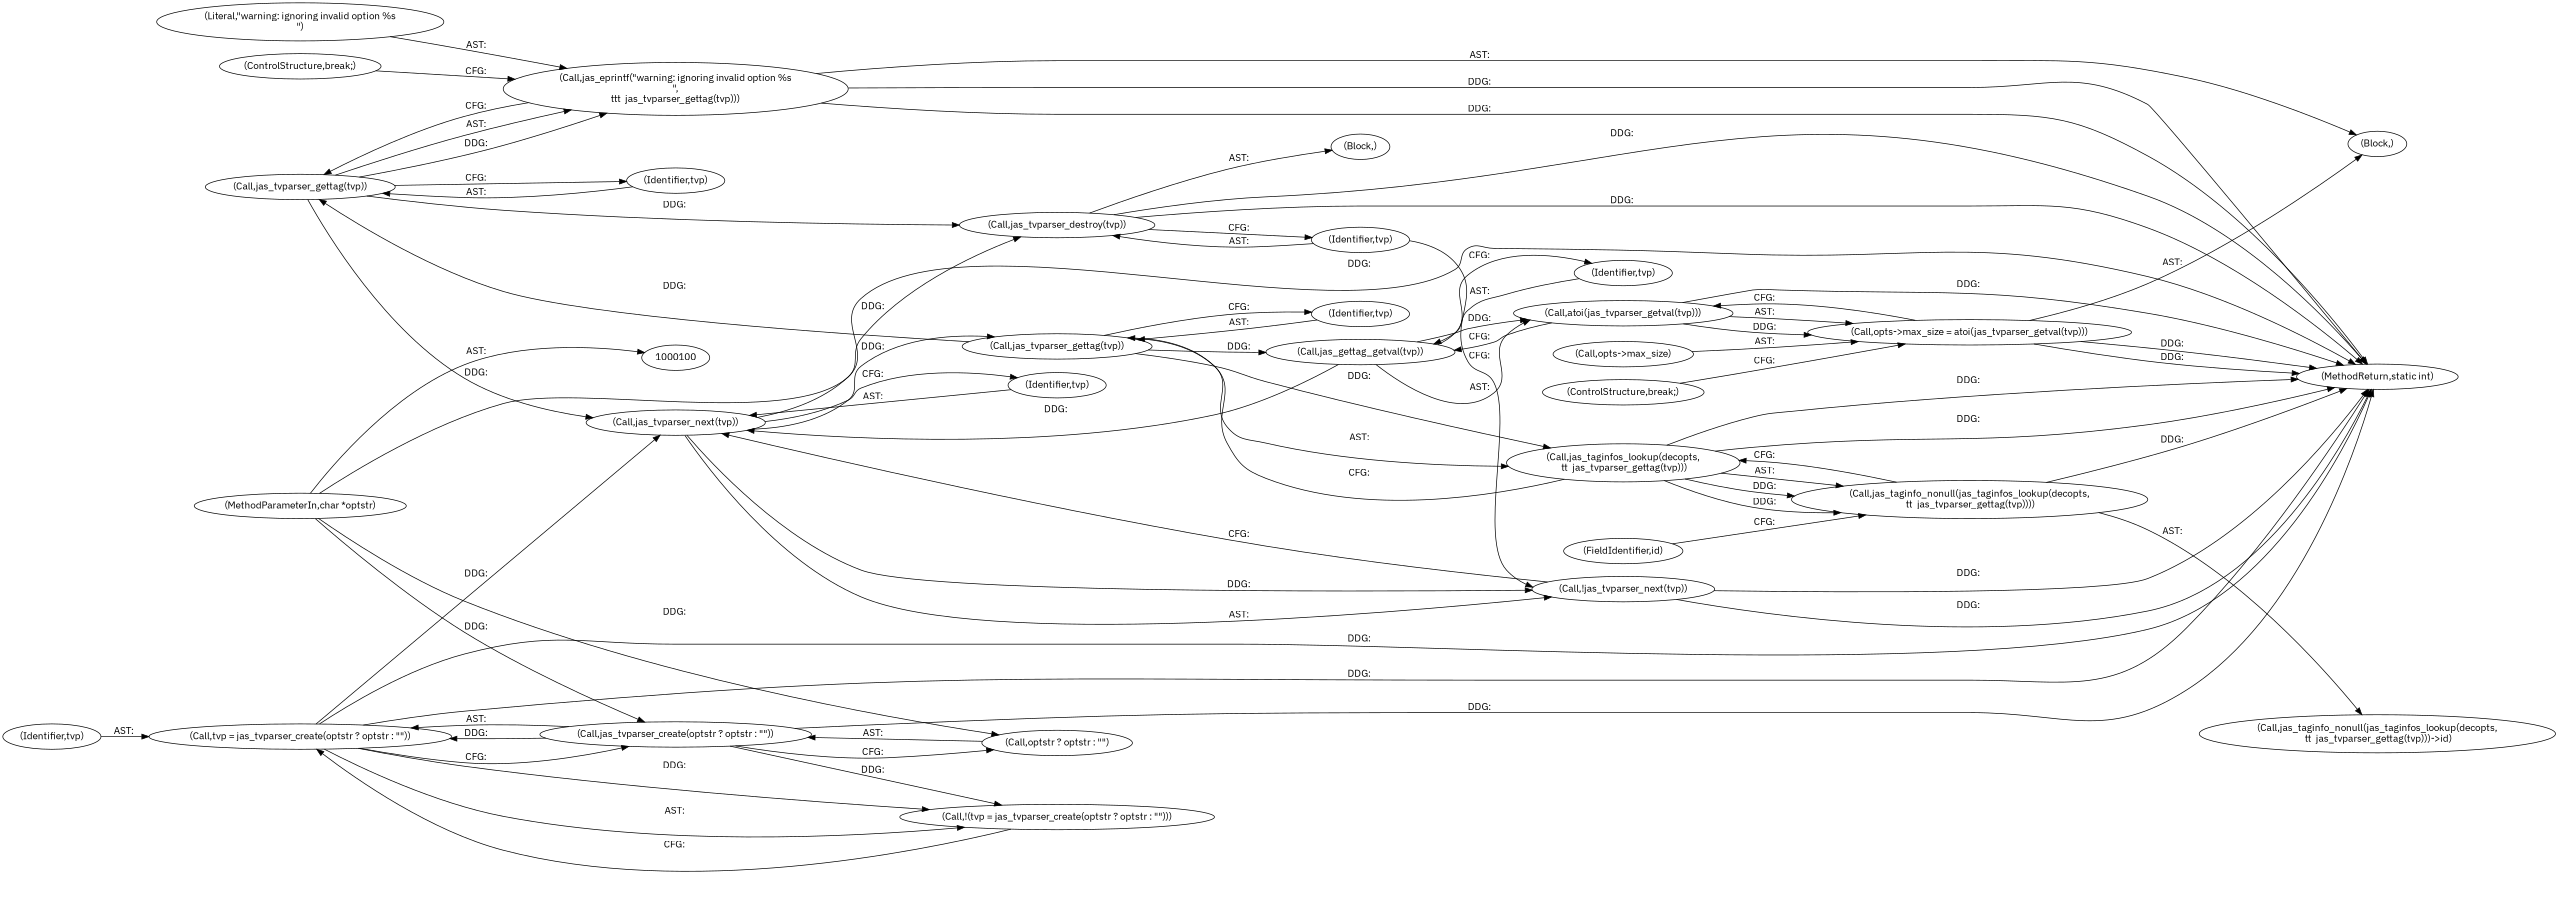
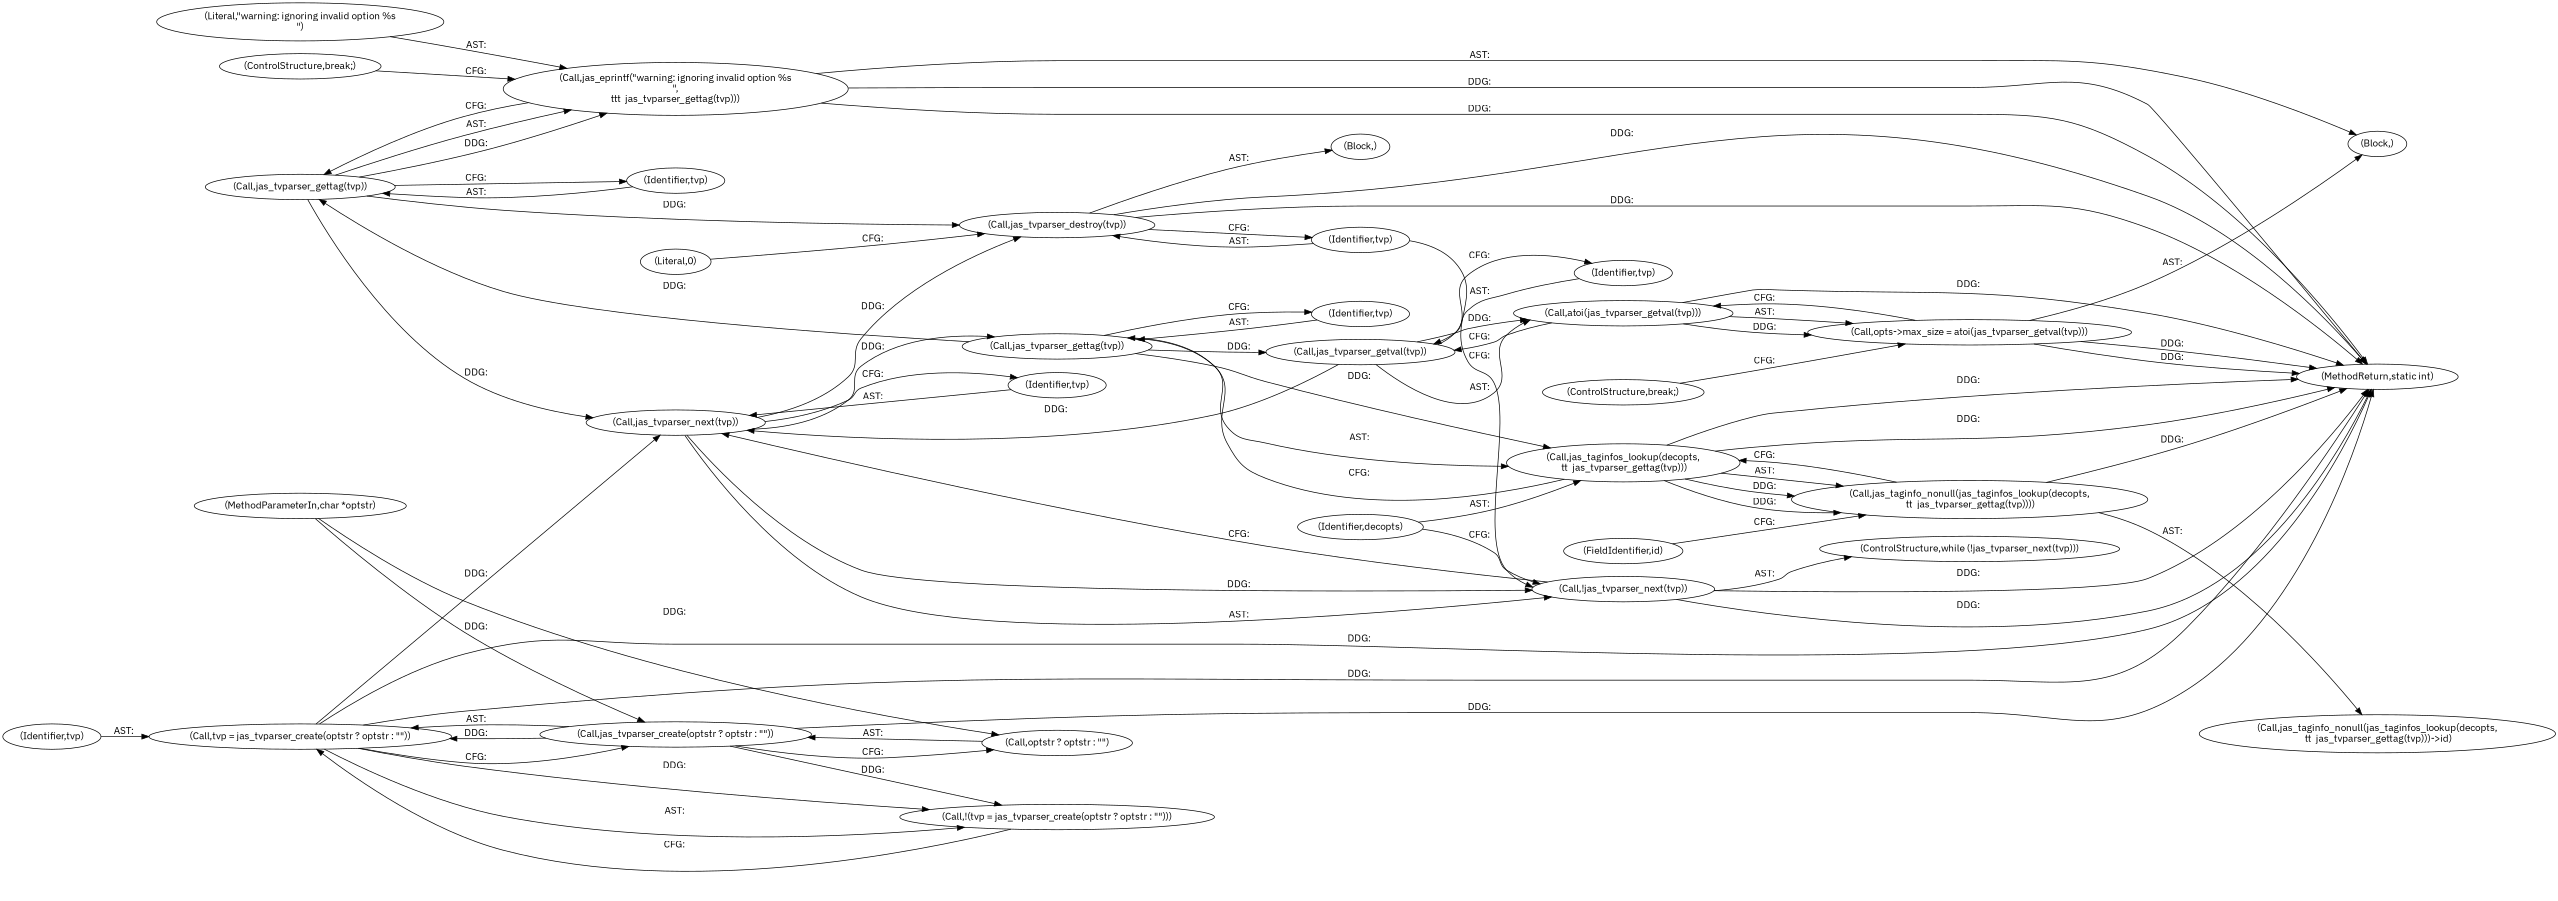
  digraph {
    fontname="IBM Plex Sans"
    rankdir=LR
    node [fontname="IBM Plex Sans"]
    edge [fontname="IBM Plex Sans"]
    n1 [label="(Call,jas_tvparser_gettag(tvp))"]
    n2 [label="(Call,jas_tvparser_next(tvp))"]
    n3 [label="(Call,jas_tvparser_destroy(tvp))"]
    n4 [label="(Call,jas_eprintf(\"warning: ignoring invalid option %s\n\",\n\t\t\t  jas_tvparser_gettag(tvp)))"]
    n5 [label="(Identifier,tvp)"]
    n6 [label="(Call,jas_tvparser_gettag(tvp))"]
    n7 [label="(Call,!jas_tvparser_next(tvp))"]
    n8 [label="(Identifier,tvp)"]
    n9 [label="(MethodReturn,static int)"]
    n10 [label="(Block,)"]
    n11 [label="(Identifier,tvp)"]
    n12 [label="(Block,)"]
-   n13 [label="(Call,jas_gettag_getval(tvp))"]
+   n13 [label="(Call,jas_tvparser_getval(tvp))"]
    n14 [label="(Call,jas_taginfos_lookup(decopts,\n \t\t  jas_tvparser_gettag(tvp)))"]
    n15 [label="(Identifier,tvp)"]
    n16 [label="(Call,atoi(jas_tvparser_getval(tvp)))"]
    n17 [label="(Identifier,tvp)"]
    n18 [label="(Call,jas_taginfo_nonull(jas_taginfos_lookup(decopts,\n \t\t  jas_tvparser_gettag(tvp))))"]
+   n19 [label="(ControlStructure,while (!jas_tvparser_next(tvp)))"]
    n20 [label="(Call,opts->max_size = atoi(jas_tvparser_getval(tvp)))"]
    n21 [label="(Call,tvp = jas_tvparser_create(optstr ? optstr : \"\"))"]
    n22 [label="(Call,jas_tvparser_create(optstr ? optstr : \"\"))"]
    n23 [label="(Call,!(tvp = jas_tvparser_create(optstr ? optstr : \"\")))"]
    n24 [label="(Call,optstr ? optstr : \"\")"]
    n25 [label="(MethodParameterIn,char *optstr)"]
-   1000100
    n27 [label="(Call,jas_taginfo_nonull(jas_taginfos_lookup(decopts,\n \t\t  jas_tvparser_gettag(tvp)))->id)"]
    n28 [label="(Literal,\"warning: ignoring invalid option %s\n\")"]
+   n29 [label="(Literal,0)"]
    n30 [label="(Identifier,tvp)"]
-   n31 [label="(Call,opts->max_size)"]
    n32 [label="(ControlStructure,break;)"]
    n33 [label="(ControlStructure,break;)"]
    n34 [label="(FieldIdentifier,id)"]
+   n35 [label="(Identifier,decopts)"]
    n1 -> n2 [label="DDG: "]
    n1 -> n3 [label="DDG: "]
    n1 -> n4 [label="AST: "]
    n1 -> n4 [label="DDG: "]
    n1 -> n5 [label="CFG: "]
    n2 -> n3 [label="DDG: "]
    n2 -> n6 [label="DDG: "]
    n2 -> n7 [label="AST: "]
    n2 -> n7 [label="DDG: "]
    n2 -> n8 [label="CFG: "]
    n3 -> n9 [label="DDG: "]
    n3 -> n9 [label="DDG: "]
    n3 -> n10 [label="AST: "]
    n3 -> n11 [label="CFG: "]
    n4 -> n1 [label="CFG: "]
    n4 -> n9 [label="DDG: "]
    n4 -> n9 [label="DDG: "]
    n4 -> n12 [label="AST: "]
    n5 -> n1 [label="AST: "]
    n6 -> n1 [label="DDG: "]
    n6 -> n13 [label="DDG: "]
    n6 -> n14 [label="AST: "]
    n6 -> n14 [label="DDG: "]
    n6 -> n15 [label="CFG: "]
    n7 -> n2 [label="CFG: "]
    n7 -> n9 [label="DDG: "]
    n7 -> n9 [label="DDG: "]
+   n7 -> n19 [label="AST: "]
    n8 -> n2 [label="AST: "]
    n11 -> n3 [label="AST: "]
    n11 -> n7 [label="CFG: "]
    n13 -> n2 [label="DDG: "]
    n13 -> n16 [label="AST: "]
    n13 -> n16 [label="DDG: "]
    n13 -> n17 [label="CFG: "]
    n14 -> n6 [label="CFG: "]
    n14 -> n9 [label="DDG: "]
    n14 -> n9 [label="DDG: "]
    n14 -> n18 [label="AST: "]
    n14 -> n18 [label="DDG: "]
    n14 -> n18 [label="DDG: "]
    n15 -> n6 [label="AST: "]
    n16 -> n9 [label="DDG: "]
    n16 -> n13 [label="CFG: "]
    n16 -> n20 [label="AST: "]
    n16 -> n20 [label="DDG: "]
    n17 -> n13 [label="AST: "]
    n18 -> n9 [label="DDG: "]
    n18 -> n14 [label="CFG: "]
    n18 -> n27 [label="AST: "]
    n20 -> n9 [label="DDG: "]
    n20 -> n9 [label="DDG: "]
    n20 -> n12 [label="AST: "]
    n20 -> n16 [label="CFG: "]
    n21 -> n2 [label="DDG: "]
    n21 -> n9 [label="DDG: "]
    n21 -> n9 [label="DDG: "]
    n21 -> n22 [label="CFG: "]
    n21 -> n23 [label="AST: "]
    n21 -> n23 [label="DDG: "]
    n22 -> n9 [label="DDG: "]
    n22 -> n21 [label="AST: "]
    n22 -> n21 [label="DDG: "]
    n22 -> n23 [label="DDG: "]
    n22 -> n24 [label="CFG: "]
    n23 -> n21 [label="CFG: "]
    n24 -> n22 [label="AST: "]
-   n25 -> n9 [label="DDG: "]
    n25 -> n22 [label="DDG: "]
    n25 -> n24 [label="DDG: "]
-   n25 -> 1000100 [label="AST: "]
    n28 -> n4 [label="AST: "]
+   n29 -> n3 [label="CFG: "]
    n30 -> n21 [label="AST: "]
-   n31 -> n20 [label="AST: "]
    n32 -> n20 [label="CFG: "]
    n33 -> n4 [label="CFG: "]
    n34 -> n18 [label="CFG: "]
+   n35 -> n7 [label="CFG: "]
+   n35 -> n14 [label="AST: "]
  }
